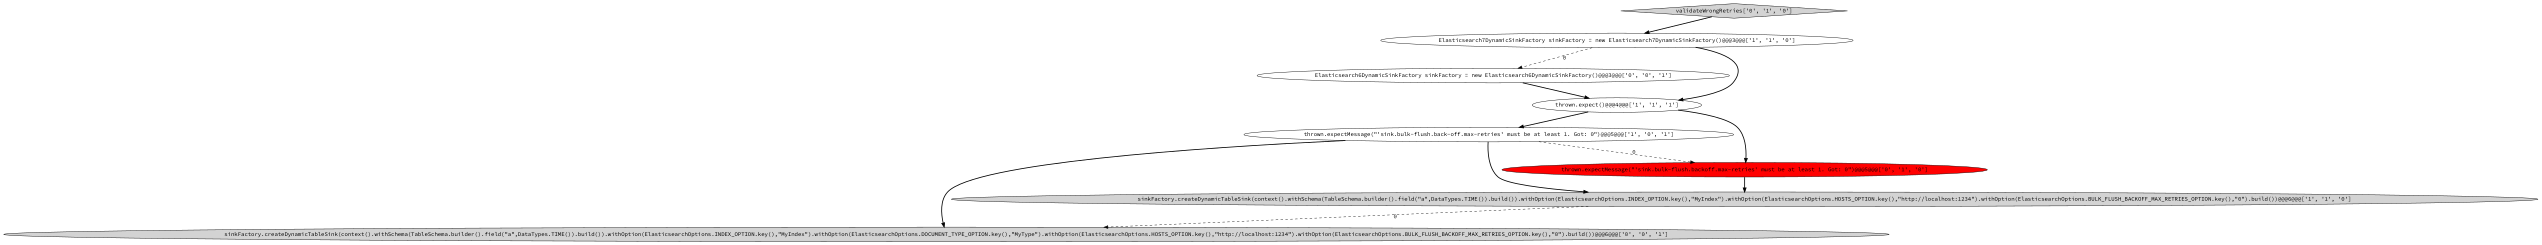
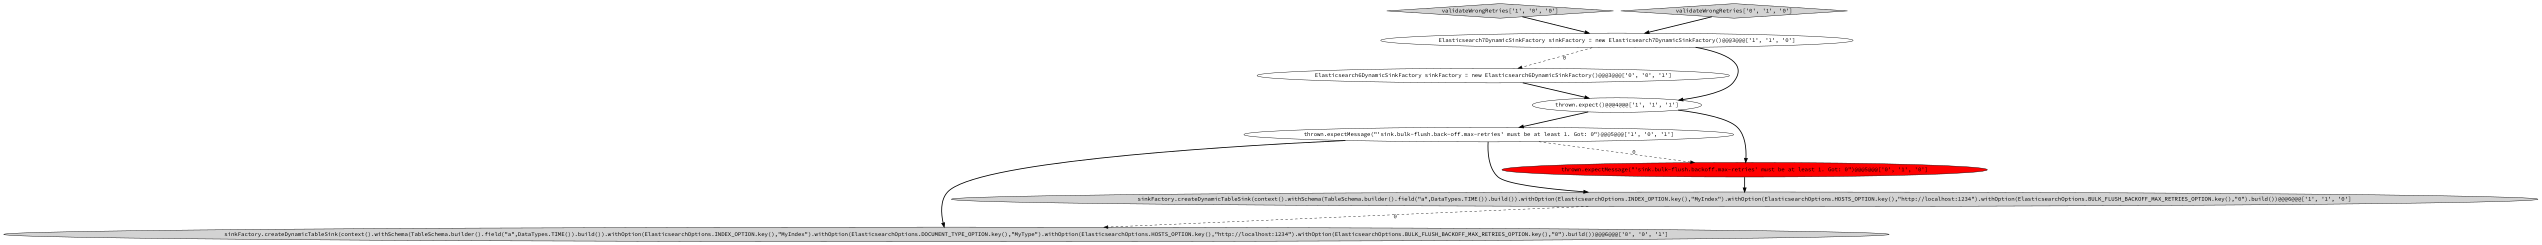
  digraph {
    fontname="Source Code Pro"
    node [fillcolor=white fontname="Source Code Pro" shape=ellipse style=filled]
    edge [fontname="Source Code Pro" style=bold]
    n1 [label="Elasticsearch7DynamicSinkFactory sinkFactory = new Elasticsearch7DynamicSinkFactory()@@@3@@@['1', '1', '0']"]
    n2 [label="Elasticsearch6DynamicSinkFactory sinkFactory = new Elasticsearch6DynamicSinkFactory()@@@3@@@['0', '0', '1']"]
    n3 [label="thrown.expect()@@@4@@@['1', '1', '1']"]
    n4 [fillcolor=red label="thrown.expectMessage(\"'sink.bulk-flush.backoff.max-retries' must be at least 1. Got: 0\")@@@5@@@['0', '1', '0']"]
    n5 [label="thrown.expectMessage(\"'sink.bulk-flush.back-off.max-retries' must be at least 1. Got: 0\")@@@5@@@['1', '0', '1']"]
    n6 [fillcolor=lightgray label="sinkFactory.createDynamicTableSink(context().withSchema(TableSchema.builder().field(\"a\",DataTypes.TIME()).build()).withOption(ElasticsearchOptions.INDEX_OPTION.key(),\"MyIndex\").withOption(ElasticsearchOptions.DOCUMENT_TYPE_OPTION.key(),\"MyType\").withOption(ElasticsearchOptions.HOSTS_OPTION.key(),\"http://localhost:1234\").withOption(ElasticsearchOptions.BULK_FLUSH_BACKOFF_MAX_RETRIES_OPTION.key(),\"0\").build())@@@6@@@['0', '0', '1']"]
    n7 [fillcolor=lightgray label="sinkFactory.createDynamicTableSink(context().withSchema(TableSchema.builder().field(\"a\",DataTypes.TIME()).build()).withOption(ElasticsearchOptions.INDEX_OPTION.key(),\"MyIndex\").withOption(ElasticsearchOptions.HOSTS_OPTION.key(),\"http://localhost:1234\").withOption(ElasticsearchOptions.BULK_FLUSH_BACKOFF_MAX_RETRIES_OPTION.key(),\"0\").build())@@@6@@@['1', '1', '0']"]
+   n8 [fillcolor=lightgray label="validateWrongRetries['1', '0', '0']" shape=diamond]
    n9 [fillcolor=lightgray label="validateWrongRetries['0', '1', '0']" shape=diamond]
    n1 -> n2 [label=0 style=dashed]
    n1 -> n3
    n2 -> n3
    n3 -> n4
    n3 -> n5
    n4 -> n7
    n5 -> n4 [label=0 style=dashed]
    n5 -> n6
    n5 -> n7
    n7 -> n6 [label=0 style=dashed]
+   n8 -> n1
    n9 -> n1
  }
